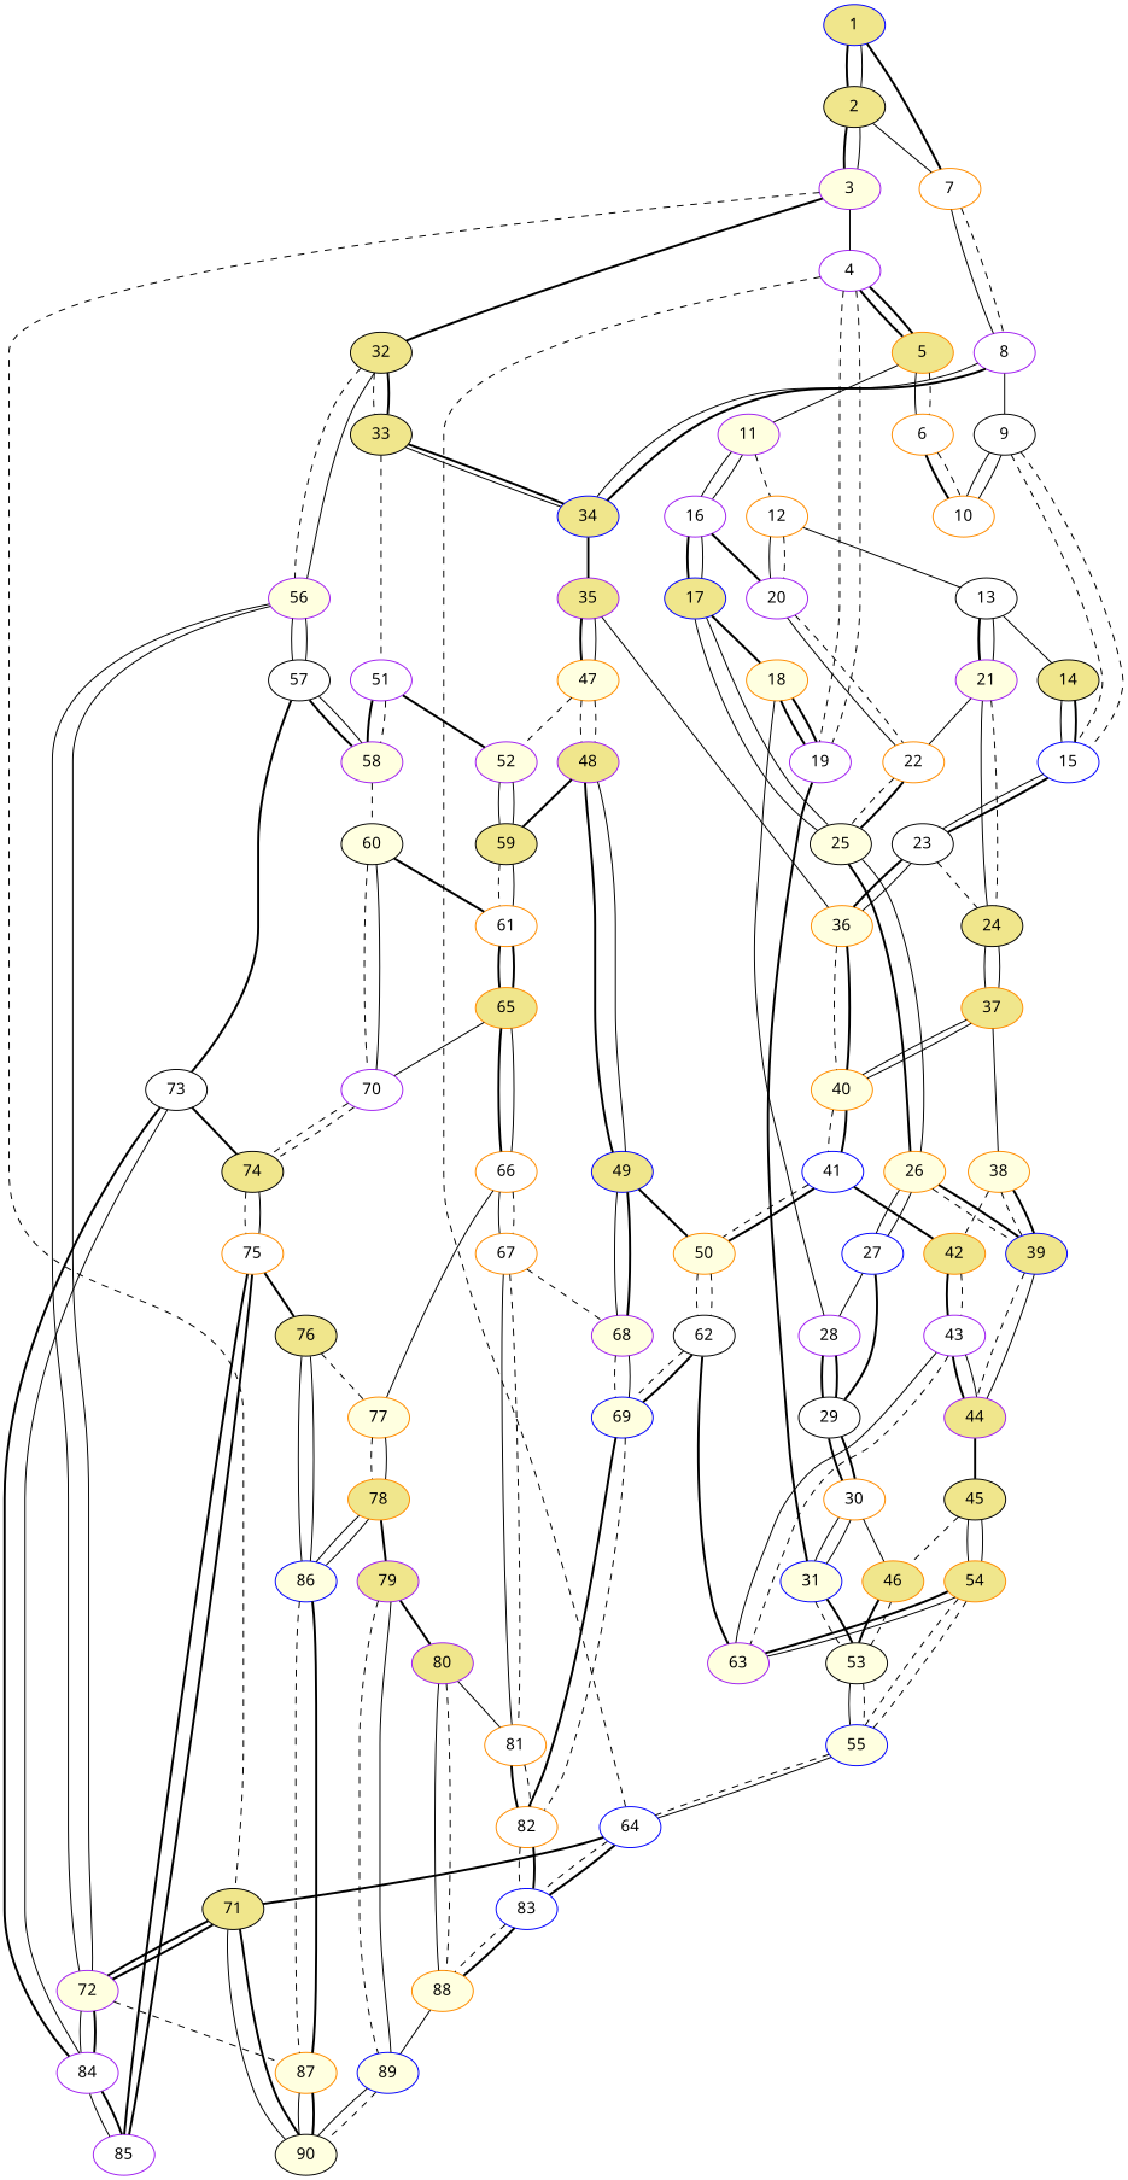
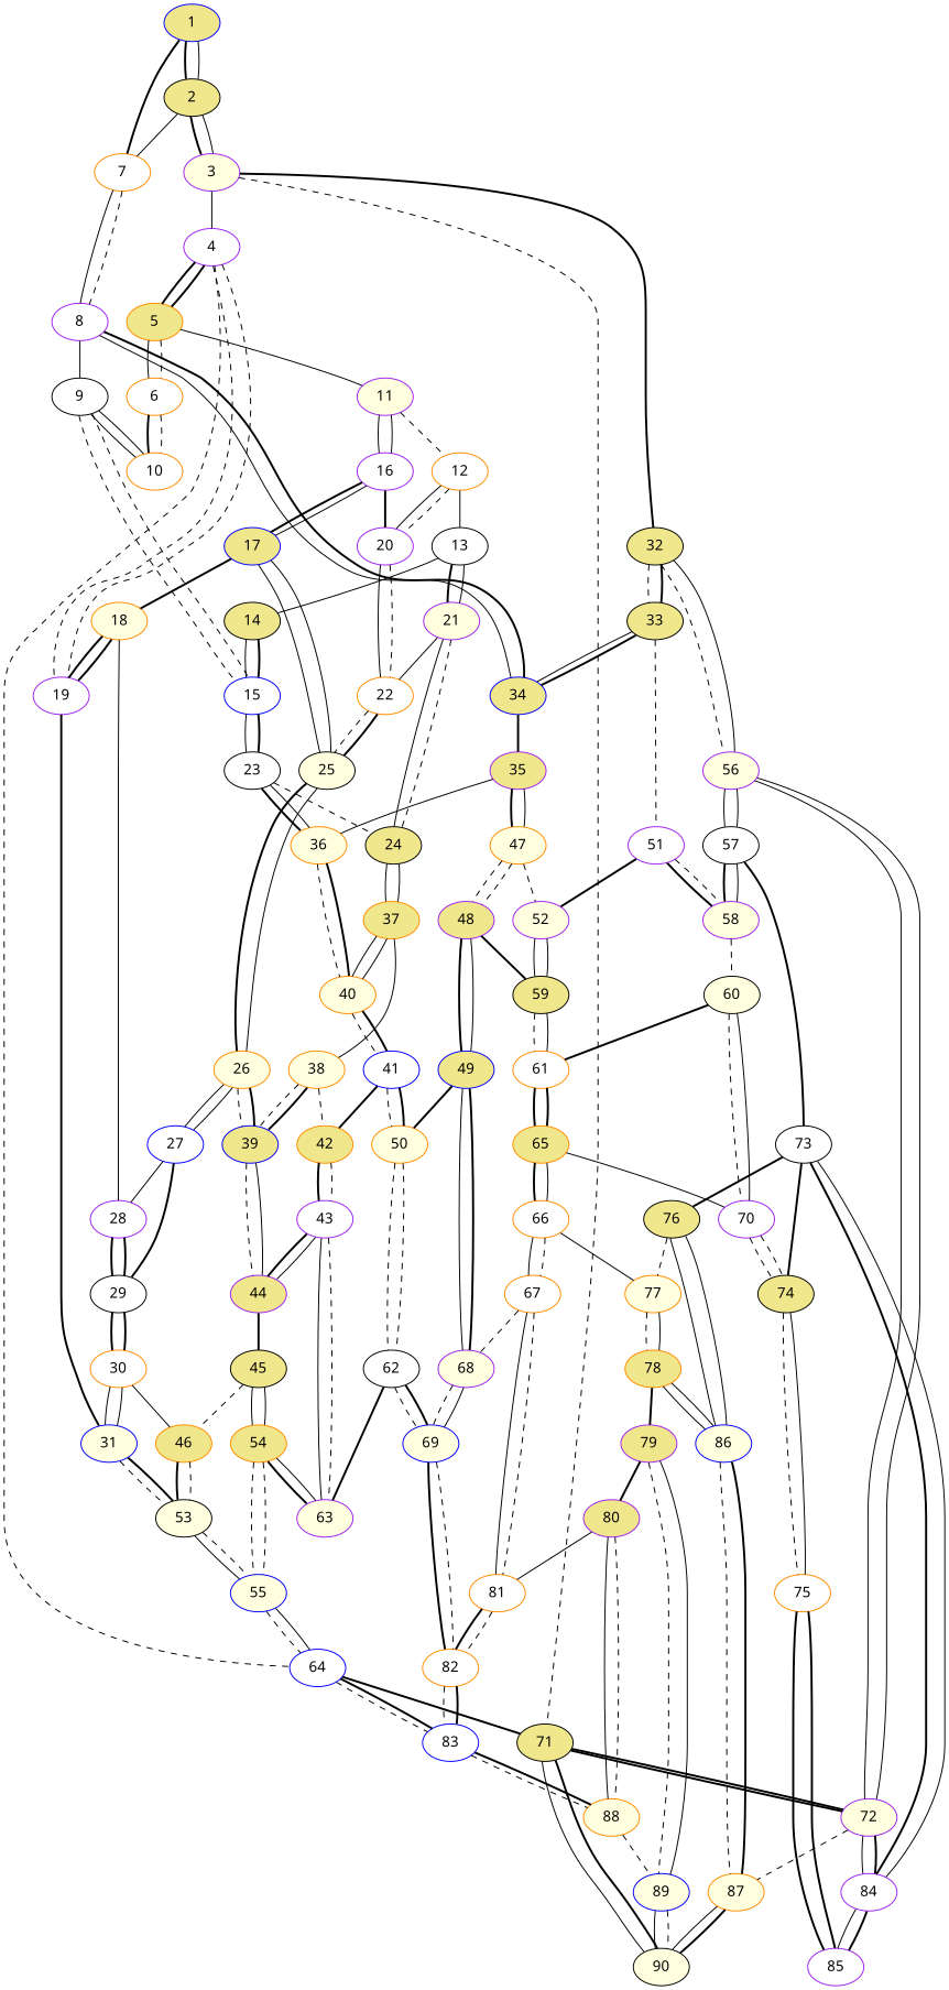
  graph {
    fontname="Noto Sans"
    node [color=darkorange fillcolor=white fontname="Noto Sans" style=filled]
    edge [fontname="Noto Sans" style=solid]
    1 [color=blue fillcolor=khaki]
    2 [color=black fillcolor=khaki]
    7
    3 [color=purple fillcolor=lightyellow]
    8 [color=purple]
    4 [color=purple]
    32 [color=black fillcolor=khaki]
    71 [color=black fillcolor=khaki]
    5 [fillcolor=khaki]
    19 [color=purple]
    64 [color=blue]
    33 [color=black fillcolor=khaki]
    56 [color=purple fillcolor=lightyellow]
    72 [color=purple fillcolor=lightyellow]
    90 [color=black fillcolor=lightyellow]
    6
    11 [color=purple fillcolor=lightyellow]
    31 [color=blue fillcolor=lightyellow]
    83 [color=blue]
    10
    12
    16 [color=purple]
    9 [color=black]
    34 [color=blue fillcolor=khaki]
    15 [color=blue]
    35 [color=purple fillcolor=khaki]
    23 [color=black]
    13 [color=black]
    20 [color=purple]
    17 [color=blue fillcolor=khaki]
    14 [color=black fillcolor=khaki]
    21 [color=purple fillcolor=lightyellow]
    22
    24 [color=black fillcolor=khaki]
    36 [fillcolor=lightyellow]
    18 [fillcolor=lightyellow]
    25 [color=black fillcolor=lightyellow]
    28 [color=purple]
    26 [fillcolor=lightyellow]
    29 [color=black]
    53 [color=black fillcolor=lightyellow]
    37 [fillcolor=khaki]
    40 [fillcolor=lightyellow]
    38 [fillcolor=lightyellow]
    27 [color=blue]
    39 [color=blue fillcolor=khaki]
    44 [color=purple fillcolor=khaki]
    30
    46 [fillcolor=khaki]
    55 [color=blue fillcolor=lightyellow]
    51 [color=purple]
    57 [color=black]
    52 [color=purple fillcolor=lightyellow]
    58 [color=purple fillcolor=lightyellow]
    47 [fillcolor=lightyellow]
    48 [color=purple fillcolor=khaki]
    41 [color=blue]
    42 [fillcolor=khaki]
    43 [color=purple]
    45 [color=black fillcolor=khaki]
    50 [fillcolor=lightyellow]
    62 [color=black]
    63 [color=purple fillcolor=lightyellow]
    54 [fillcolor=khaki]
    49 [color=blue fillcolor=khaki]
    59 [color=black fillcolor=khaki]
    68 [color=purple fillcolor=lightyellow]
    61
    69 [color=blue fillcolor=lightyellow]
    60 [color=black fillcolor=lightyellow]
    73 [color=black]
    84 [color=purple]
    87 [fillcolor=lightyellow]
    74 [color=black fillcolor=khaki]
    70 [color=purple]
    65 [fillcolor=khaki]
    66
    82
    88 [fillcolor=lightyellow]
    67
    77 [fillcolor=lightyellow]
    81
    78 [fillcolor=khaki]
    75
    85 [color=purple]
    76 [color=black fillcolor=khaki]
    86 [color=blue fillcolor=lightyellow]
    79 [color=purple fillcolor=khaki]
    80 [color=purple fillcolor=khaki]
    89 [color=blue fillcolor=lightyellow]
    1 -- 2 [style=bold]
    1 -- 2
    1 -- 7 [style=bold]
    2 -- 7
    2 -- 3 [style=bold]
    2 -- 3
    7 -- 8
    7 -- 8 [style=dashed]
    3 -- 4
    3 -- 32 [style=bold]
    3 -- 71 [style=dashed]
    8 -- 9
    8 -- 34
    8 -- 34 [style=bold]
    4 -- 5 [style=bold]
    4 -- 5 [style=bold]
    4 -- 19 [style=dashed]
    4 -- 19 [style=dashed]
    4 -- 64 [style=dashed]
    32 -- 33 [style=dashed]
    32 -- 33 [style=bold]
    32 -- 56 [style=dashed]
    32 -- 56
    71 -- 72 [style=bold]
    71 -- 72 [style=bold]
    71 -- 90
    71 -- 90 [style=bold]
    5 -- 6
    5 -- 6 [style=dashed]
    5 -- 11
    19 -- 31 [style=bold]
    64 -- 71 [style=bold]
    64 -- 83 [style=dashed]
    64 -- 83 [style=bold]
    33 -- 34
    33 -- 34 [style=bold]
    33 -- 51 [style=dashed]
    56 -- 72
    56 -- 72
    56 -- 57
    56 -- 57
    72 -- 84
    72 -- 84 [style=bold]
    72 -- 87 [style=dashed]
    6 -- 10 [style=bold]
    6 -- 10 [style=dashed]
    11 -- 12 [style=dashed]
    11 -- 16
    11 -- 16
    31 -- 53 [style=dashed]
    31 -- 53 [style=bold]
    83 -- 88 [style=dashed]
    83 -- 88 [style=bold]
    12 -- 13
    12 -- 20
    12 -- 20 [style=dashed]
    16 -- 20 [style=bold]
    16 -- 17 [style=bold]
    16 -- 17
    9 -- 10
    9 -- 10
    9 -- 15 [style=dashed]
    9 -- 15 [style=dashed]
    34 -- 35 [style=bold]
    15 -- 23
    15 -- 23 [style=bold]
    35 -- 36
    35 -- 47 [style=bold]
    35 -- 47
    23 -- 24 [style=dashed]
    23 -- 36 [style=bold]
    23 -- 36
    13 -- 14
    13 -- 21 [style=bold]
    13 -- 21
    20 -- 22
    20 -- 22 [style=dashed]
    17 -- 18 [style=bold]
    17 -- 25
    17 -- 25
    14 -- 15
    14 -- 15 [style=bold]
    21 -- 22
    21 -- 24
    21 -- 24 [style=dashed]
    22 -- 25 [style=dashed]
    22 -- 25 [style=bold]
    24 -- 37
    24 -- 37
    36 -- 40 [style=dashed]
    36 -- 40 [style=bold]
    18 -- 19 [style=bold]
    18 -- 19 [style=bold]
    18 -- 28
    25 -- 26 [style=bold]
    25 -- 26
    28 -- 29 [style=bold]
    28 -- 29 [style=bold]
    26 -- 27
    26 -- 27
    26 -- 39 [style=dashed]
    26 -- 39 [style=bold]
    29 -- 30 [style=bold]
    29 -- 30 [style=bold]
    53 -- 55
    53 -- 55 [style=dashed]
    37 -- 40
    37 -- 40
    37 -- 38
    40 -- 41 [style=dashed]
    40 -- 41 [style=bold]
    38 -- 39 [style=dashed]
    38 -- 39 [style=bold]
    38 -- 42 [style=dashed]
    27 -- 28
    27 -- 29 [style=bold]
    39 -- 44 [style=dashed]
    39 -- 44
    44 -- 45 [style=bold]
    30 -- 31
    30 -- 31
    30 -- 46
    46 -- 53 [style=bold]
    46 -- 53 [style=dashed]
    55 -- 64 [style=dashed]
    55 -- 64
    51 -- 52 [style=bold]
    51 -- 58 [style=bold]
    51 -- 58 [style=dashed]
    57 -- 58 [style=bold]
    57 -- 58
    57 -- 73 [style=bold]
    52 -- 59
    52 -- 59
    58 -- 60 [style=dashed]
    47 -- 52 [style=dashed]
    47 -- 48 [style=dashed]
    47 -- 48 [style=dashed]
    48 -- 49 [style=bold]
    48 -- 49
    48 -- 59 [style=bold]
    41 -- 42 [style=bold]
    41 -- 50 [style=dashed]
    41 -- 50 [style=bold]
    42 -- 43 [style=bold]
    42 -- 43 [style=dashed]
    43 -- 44 [style=bold]
    43 -- 44
    43 -- 63
    43 -- 63 [style=dashed]
    45 -- 46 [style=dashed]
    45 -- 54
    45 -- 54
    50 -- 62 [style=dashed]
    50 -- 62 [style=dashed]
    62 -- 63 [style=bold]
    62 -- 69 [style=dashed]
    62 -- 69 [style=bold]
    54 -- 55 [style=dashed]
    54 -- 55 [style=dashed]
    54 -- 63 [style=bold]
    54 -- 63
    49 -- 50 [style=bold]
    49 -- 68
    49 -- 68 [style=bold]
    59 -- 61 [style=dashed]
    59 -- 61
    68 -- 69 [style=dashed]
    68 -- 69
    61 -- 65 [style=bold]
    61 -- 65 [style=bold]
    69 -- 82 [style=bold]
    69 -- 82 [style=dashed]
    60 -- 61 [style=bold]
    60 -- 70 [style=dashed]
    60 -- 70
    73 -- 84 [style=bold]
    73 -- 84
    73 -- 74 [style=bold]
    84 -- 85
    84 -- 85 [style=bold]
    87 -- 90
    87 -- 90 [style=bold]
    74 -- 75 [style=dashed]
    74 -- 75
    70 -- 74 [style=dashed]
    70 -- 74 [style=dashed]
    65 -- 70
    65 -- 66 [style=bold]
    65 -- 66
    66 -- 67
    66 -- 67 [style=dashed]
    66 -- 77
    82 -- 83 [style=dashed]
    82 -- 83 [style=bold]
-   88 -- 89
+   88 -- 89 [style=dashed]
    67 -- 68 [style=dashed]
    67 -- 81
    67 -- 81 [style=dashed]
    77 -- 78 [style=dashed]
    77 -- 78
    81 -- 82 [style=bold]
    81 -- 82 [style=dashed]
    78 -- 86
    78 -- 86
    78 -- 79 [style=bold]
    75 -- 85 [style=bold]
    75 -- 85 [style=bold]
-   75 -- 76 [style=bold]
+   73 -- 76 [style=bold]
    76 -- 77 [style=dashed]
    76 -- 86
    76 -- 86
    86 -- 87 [style=dashed]
    86 -- 87 [style=bold]
    79 -- 80 [style=bold]
    79 -- 89 [style=dashed]
    79 -- 89
    80 -- 88
    80 -- 88 [style=dashed]
    80 -- 81
    89 -- 90
    89 -- 90 [style=dashed]
  }
